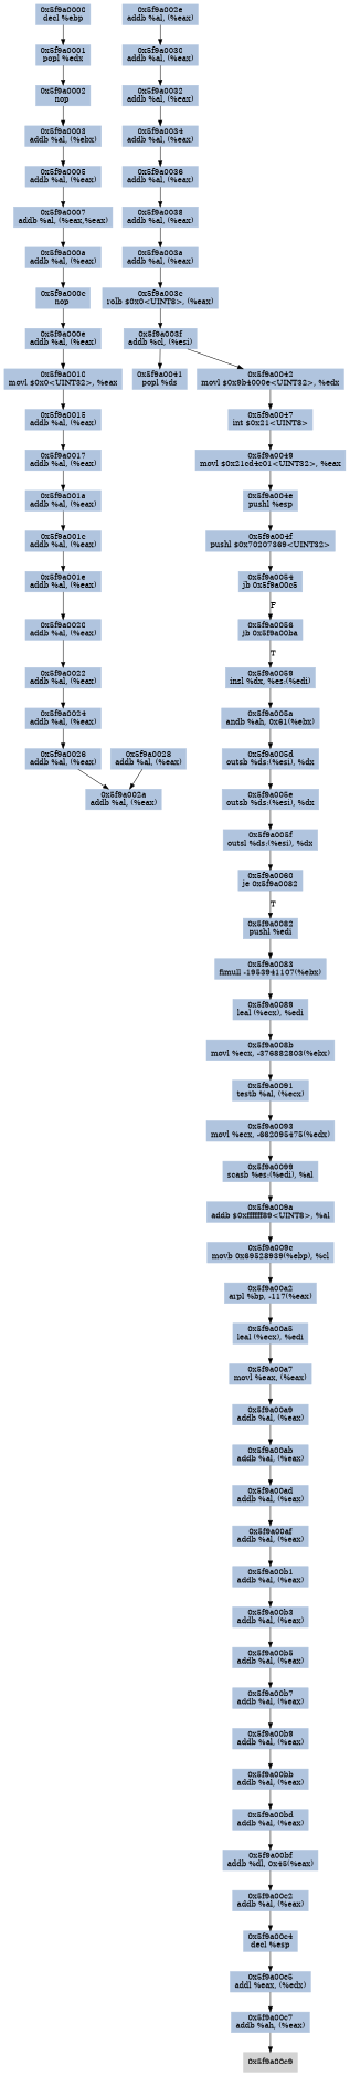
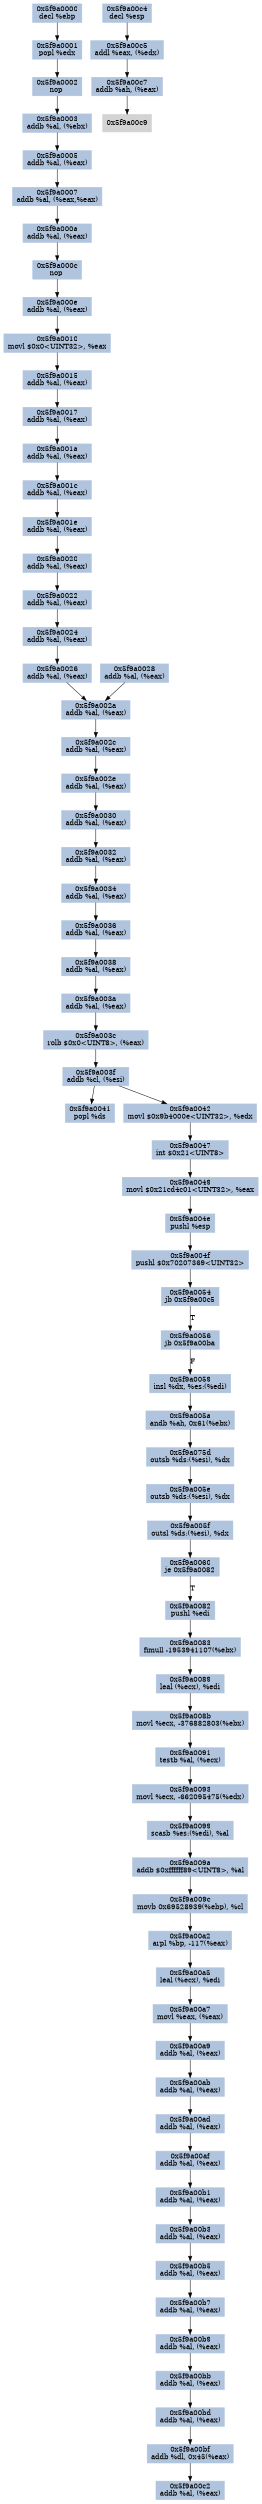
  digraph {
    fontname="DejaVu Serif"
    node [color=lightsteelblue fillcolor=lightsteelblue fontname="DejaVu Serif" shape=rectangle style=filled]
    edge [color="#000000" fontname="DejaVu Serif"]
    n1 [label="0x5f9a0000\ndecl %ebp"]
    n2 [label="0x5f9a0001\npopl %edx"]
    n3 [label="0x5f9a0002\nnop "]
    n4 [label="0x5f9a0003\naddb %al, (%ebx)"]
    n5 [label="0x5f9a0005\naddb %al, (%eax)"]
    n6 [label="0x5f9a0007\naddb %al, (%eax,%eax)"]
    n7 [label="0x5f9a000a\naddb %al, (%eax)"]
    n8 [label="0x5f9a000c\nnop "]
    n9 [label="0x5f9a000e\naddb %al, (%eax)"]
    n10 [label="0x5f9a0010\nmovl $0x0<UINT32>, %eax"]
    n11 [label="0x5f9a0015\naddb %al, (%eax)"]
    n12 [label="0x5f9a0017\naddb %al, (%eax)"]
    n13 [label="0x5f9a001a\naddb %al, (%eax)"]
    n14 [label="0x5f9a001c\naddb %al, (%eax)"]
    n15 [label="0x5f9a001e\naddb %al, (%eax)"]
    n16 [label="0x5f9a0020\naddb %al, (%eax)"]
    n17 [label="0x5f9a0022\naddb %al, (%eax)"]
    n18 [label="0x5f9a0024\naddb %al, (%eax)"]
    n19 [label="0x5f9a0026\naddb %al, (%eax)"]
    n20 [label="0x5f9a002a\naddb %al, (%eax)"]
    n21 [label="0x5f9a0028\naddb %al, (%eax)"]
+   n22 [label="0x5f9a002c\naddb %al, (%eax)"]
    n23 [label="0x5f9a002e\naddb %al, (%eax)"]
    n24 [label="0x5f9a0030\naddb %al, (%eax)"]
    n25 [label="0x5f9a0032\naddb %al, (%eax)"]
    n26 [label="0x5f9a0034\naddb %al, (%eax)"]
    n27 [label="0x5f9a0036\naddb %al, (%eax)"]
    n28 [label="0x5f9a0038\naddb %al, (%eax)"]
    n29 [label="0x5f9a003a\naddb %al, (%eax)"]
    n30 [label="0x5f9a003c\nrolb $0x0<UINT8>, (%eax)"]
    n31 [label="0x5f9a003f\naddb %cl, (%esi)"]
    n32 [label="0x5f9a0041\npopl %ds"]
    n33 [label="0x5f9a0042\nmovl $0x9b4000e<UINT32>, %edx"]
    n34 [label="0x5f9a0047\nint $0x21<UINT8>"]
    n35 [label="0x5f9a0049\nmovl $0x21cd4c01<UINT32>, %eax"]
    n36 [label="0x5f9a004e\npushl %esp"]
    n37 [label="0x5f9a004f\npushl $0x70207369<UINT32>"]
    n38 [label="0x5f9a0054\njb 0x5f9a00c5"]
    n39 [label="0x5f9a0056\njb 0x5f9a00ba"]
    n40 [label="0x5f9a0059\ninsl %dx, %es:(%edi)"]
    n41 [label="0x5f9a005a\nandb %ah, 0x61(%ebx)"]
-   n42 [label="0x5f9a005d\noutsb %ds:(%esi), %dx"]
+   n42 [label="0x5f9a075d\noutsb %ds:(%esi), %dx"]
    n43 [label="0x5f9a005e\noutsb %ds:(%esi), %dx"]
    n44 [label="0x5f9a005f\noutsl %ds:(%esi), %dx"]
    n45 [label="0x5f9a0060\nje 0x5f9a0082"]
    n46 [label="0x5f9a0082\npushl %edi"]
    n47 [label="0x5f9a0083\nfimull -1953941107(%ebx)"]
    n48 [label="0x5f9a0089\nleal (%ecx), %edi"]
    n49 [label="0x5f9a008b\nmovl %ecx, -376882803(%ebx)"]
    n50 [label="0x5f9a0091\ntestb %al, (%ecx)"]
    n51 [label="0x5f9a0093\nmovl %ecx, -662095475(%edx)"]
    n52 [label="0x5f9a0099\nscasb %es:(%edi), %al"]
    n53 [label="0x5f9a009a\naddb $0xffffff89<UINT8>, %al"]
    n54 [label="0x5f9a009c\nmovb 0x69528939(%ebp), %cl"]
    n55 [label="0x5f9a00a2\narpl %bp, -117(%eax)"]
    n56 [label="0x5f9a00a5\nleal (%ecx), %edi"]
    n57 [label="0x5f9a00a7\nmovl %eax, (%eax)"]
    n58 [label="0x5f9a00a9\naddb %al, (%eax)"]
    n59 [label="0x5f9a00ab\naddb %al, (%eax)"]
    n60 [label="0x5f9a00ad\naddb %al, (%eax)"]
    n61 [label="0x5f9a00af\naddb %al, (%eax)"]
    n62 [label="0x5f9a00b1\naddb %al, (%eax)"]
    n63 [label="0x5f9a00b3\naddb %al, (%eax)"]
    n64 [label="0x5f9a00b5\naddb %al, (%eax)"]
    n65 [label="0x5f9a00b7\naddb %al, (%eax)"]
    n66 [label="0x5f9a00b9\naddb %al, (%eax)"]
    n67 [label="0x5f9a00bb\naddb %al, (%eax)"]
    n68 [label="0x5f9a00bd\naddb %al, (%eax)"]
    n69 [label="0x5f9a00bf\naddb %dl, 0x45(%eax)"]
    n70 [label="0x5f9a00c2\naddb %al, (%eax)"]
    n71 [label="0x5f9a00c4\ndecl %esp"]
    n72 [label="0x5f9a00c5\naddl %eax, (%edx)"]
    n73 [label="0x5f9a00c7\naddb %ah, (%eax)"]
    n74 [color=lightgrey fillcolor=lightgrey label="0x5f9a00c9"]
    n1 -> n2
    n2 -> n3
    n3 -> n4
    n4 -> n5
    n5 -> n6
    n6 -> n7
    n7 -> n8
    n8 -> n9
    n9 -> n10
    n10 -> n11
    n11 -> n12
    n12 -> n13
    n13 -> n14
    n14 -> n15
    n15 -> n16
    n16 -> n17
    n17 -> n18
    n18 -> n19
    n19 -> n20
+   n20 -> n22
    n21 -> n20
+   n22 -> n23
    n23 -> n24
    n24 -> n25
    n25 -> n26
    n26 -> n27
    n27 -> n28
    n28 -> n29
    n29 -> n30
    n30 -> n31
    n31 -> n32
    n31 -> n33
    n33 -> n34
    n34 -> n35
    n35 -> n36
    n36 -> n37
    n37 -> n38
-   n38 -> n39 [label=F]
-   n39 -> n40 [label=T]
+   n38 -> n39 [label=T]
+   n39 -> n40 [label=F]
    n40 -> n41
    n41 -> n42
    n42 -> n43
    n43 -> n44
    n44 -> n45
    n45 -> n46 [label=T]
    n46 -> n47
    n47 -> n48
    n48 -> n49
    n49 -> n50
    n50 -> n51
    n51 -> n52
    n52 -> n53
    n53 -> n54
    n54 -> n55
    n55 -> n56
    n56 -> n57
    n57 -> n58
    n58 -> n59
    n59 -> n60
    n60 -> n61
    n61 -> n62
    n62 -> n63
    n63 -> n64
    n64 -> n65
    n65 -> n66
    n66 -> n67
    n67 -> n68
    n68 -> n69
    n69 -> n70
-   n70 -> n71
    n71 -> n72
    n72 -> n73
    n73 -> n74
  }
